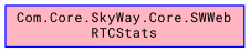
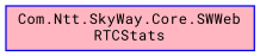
  digraph {
    rankdir=LR
    fontname="Roboto Mono"
-   n1 [color=blue fillcolor=lightpink fontname="Roboto Mono" fontsize=10 height=0.2 label="Com.Core.SkyWay.Core.SWWeb\lRTCStats" shape=box style=filled width=0.4]
+   n1 [color=blue fillcolor=lightpink fontname="Roboto Mono" fontsize=10 height=0.2 label="Com.Ntt.SkyWay.Core.SWWeb\lRTCStats" shape=box style=filled width=0.4]
  }
